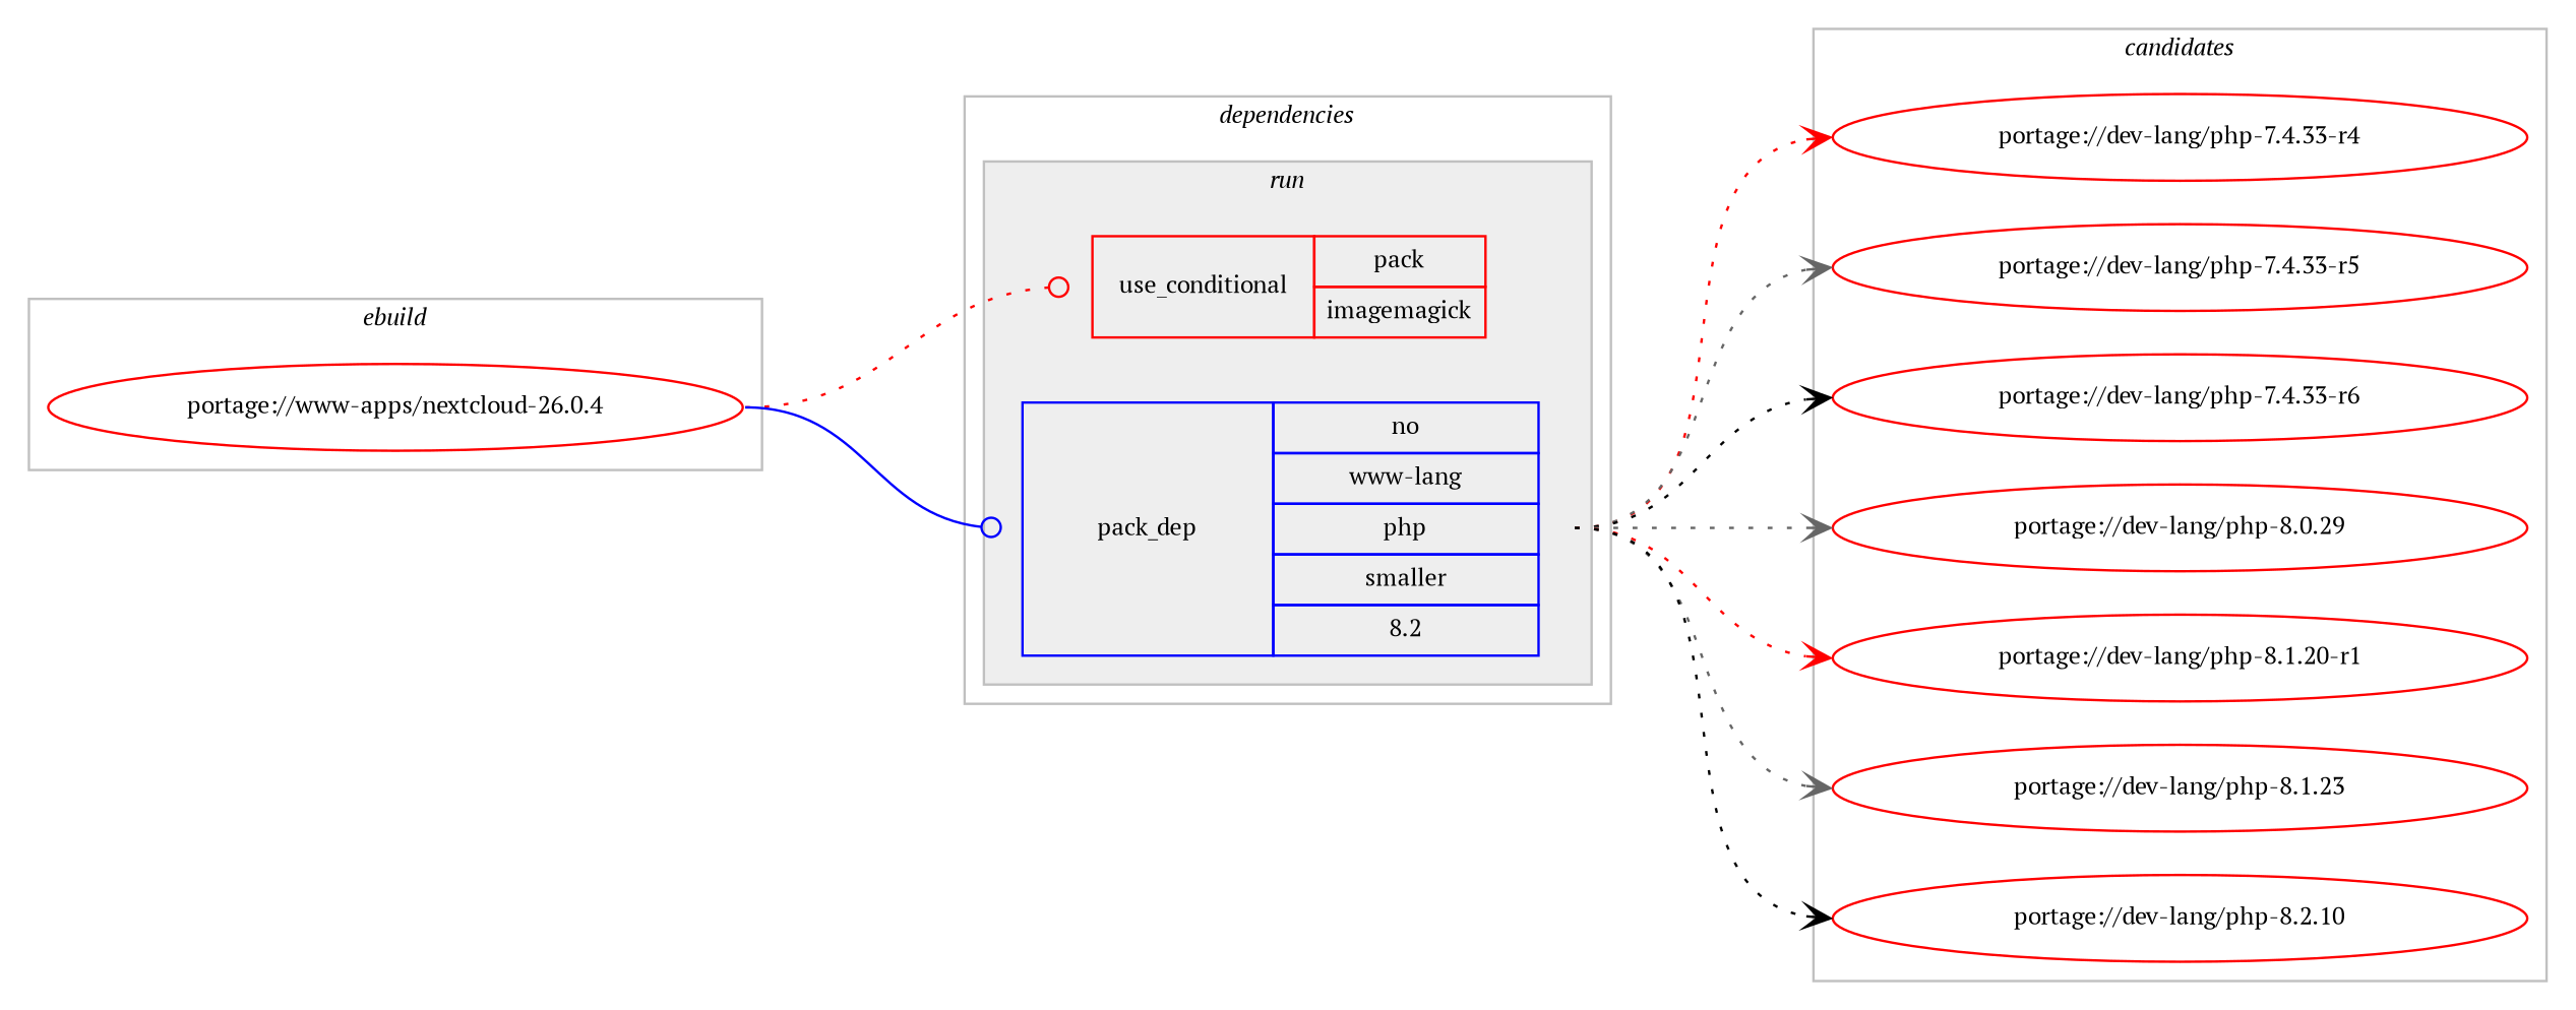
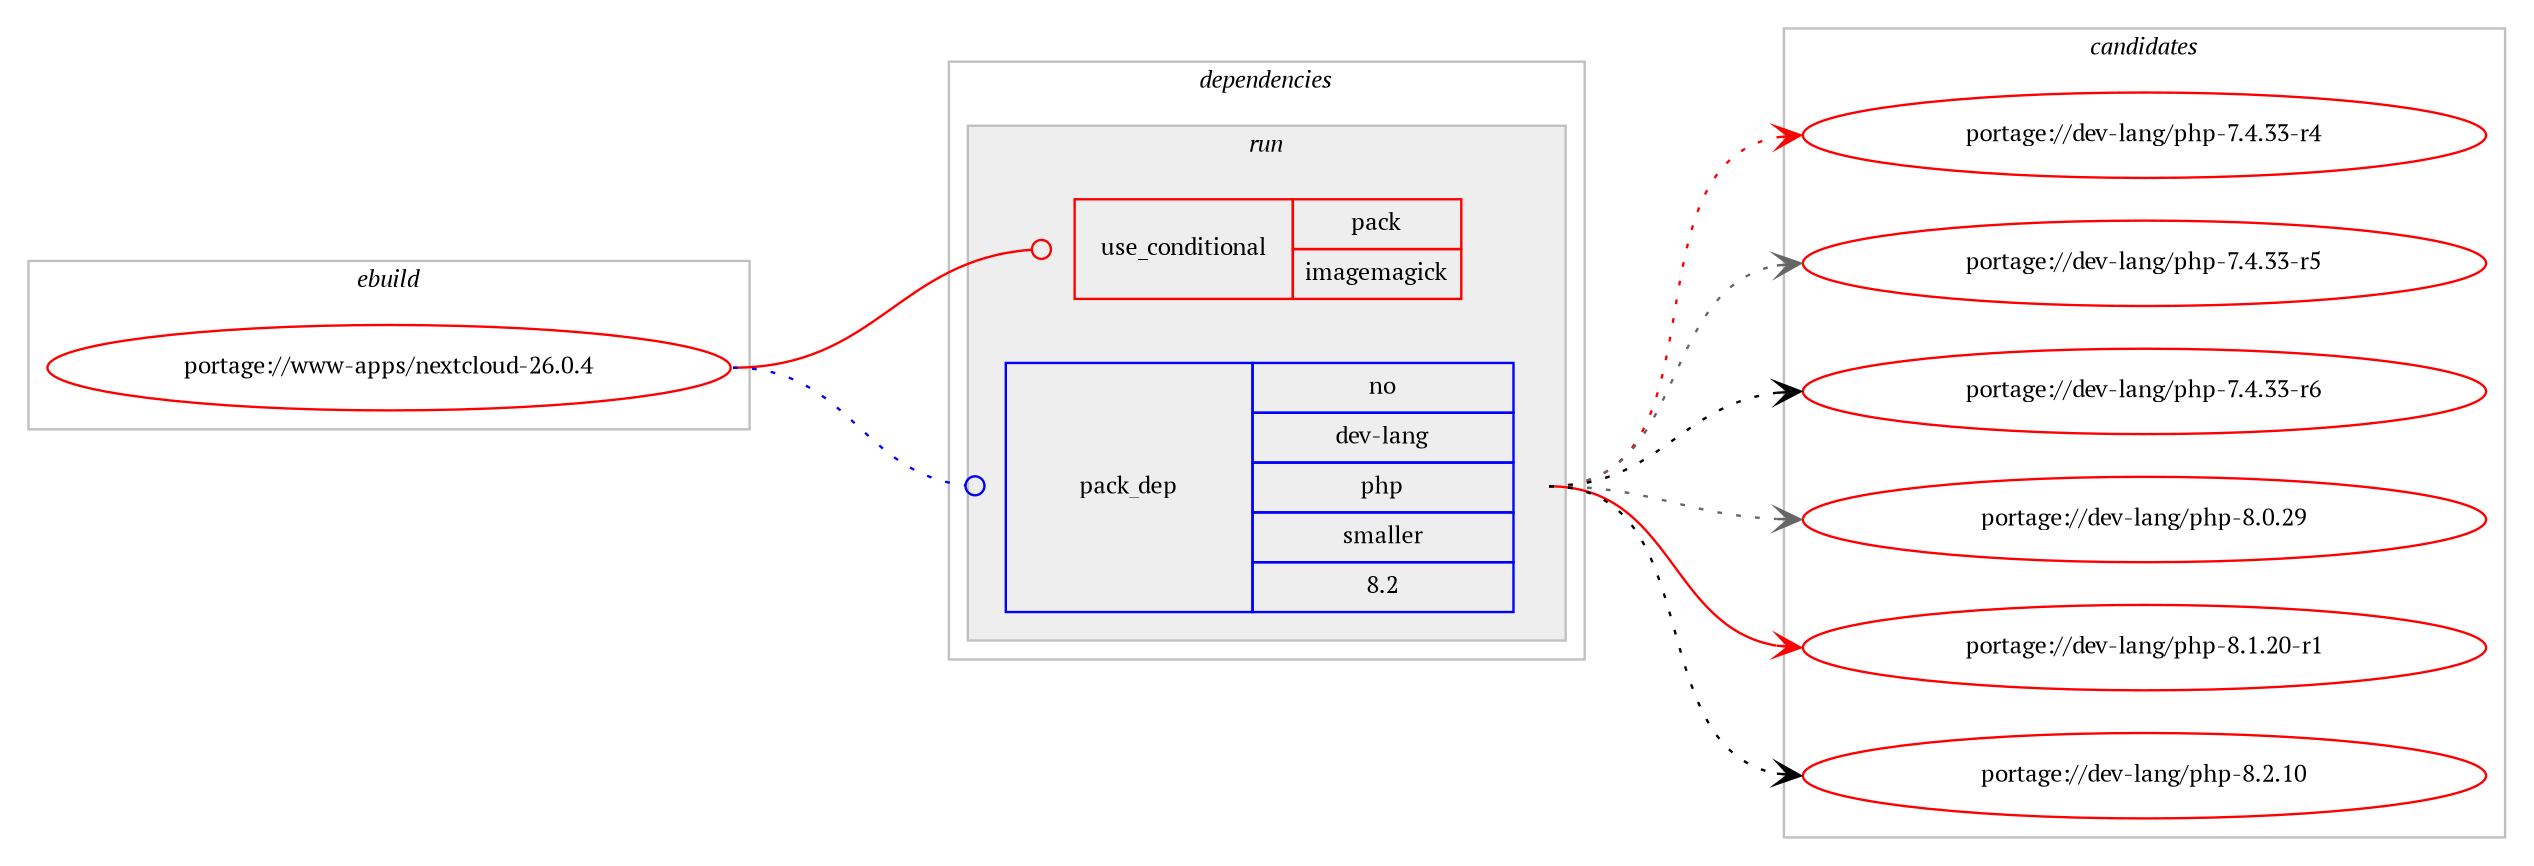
  digraph {
    compound=true
    concentrate=true
    fontname="PT Serif"
    fontsize=10
    newrank=true
    rankdir=LR
    ranksep=1.5
    node [color=red fontname="PT Serif" fontsize=10]
    edge [arrowhead=vee color=red fontname="PT Serif" headport=w style=dotted tailport=e weight=100]
    n1 [label="portage://www-apps/nextcloud-26.0.4" width=4]
    n2 [label=<<TABLE BORDER="0" CELLBORDER="1" CELLSPACING="0" CELLPADDING="4"><TR><TD ROWSPAN="3" CELLPADDING="10">use_conditional</TD></TR><TR><TD>pack</TD></TR><TR><TD>imagemagick</TD></TR></TABLE>> shape=none]
-   n3 [color=blue label=<<TABLE BORDER="0" CELLBORDER="1" CELLSPACING="0" CELLPADDING="4" WIDTH="220"><TR><TD ROWSPAN="6" CELLPADDING="30">pack_dep</TD></TR><TR><TD WIDTH="110">no</TD></TR><TR><TD>www-lang</TD></TR><TR><TD>php</TD></TR><TR><TD>smaller</TD></TR><TR><TD>8.2</TD></TR></TABLE>> shape=none]
+   n3 [color=blue label=<<TABLE BORDER="0" CELLBORDER="1" CELLSPACING="0" CELLPADDING="4" WIDTH="220"><TR><TD ROWSPAN="6" CELLPADDING="30">pack_dep</TD></TR><TR><TD WIDTH="110">no</TD></TR><TR><TD>dev-lang</TD></TR><TR><TD>php</TD></TR><TR><TD>smaller</TD></TR><TR><TD>8.2</TD></TR></TABLE>> shape=none]
    n4 [label="portage://dev-lang/php-7.4.33-r4" width=4]
    n5 [label="portage://dev-lang/php-7.4.33-r5" width=4]
    n6 [label="portage://dev-lang/php-7.4.33-r6" width=4]
    n7 [label="portage://dev-lang/php-8.0.29" width=4]
    n8 [label="portage://dev-lang/php-8.1.20-r1" width=4]
-   n9 [label="portage://dev-lang/php-8.1.23" width=4]
    n10 [label="portage://dev-lang/php-8.2.10" width=4]
    subgraph cluster_1 {
      color=gray
      label=<<i>ebuild</i>>
      rank=same
      n1
    }
    subgraph cluster_2 {
      color=gray
      label=<<i>dependencies</i>>
      subgraph cluster_3 {
        color=gray
        fillcolor="#eeeeee"
        label=<<i>compile</i>>
        style=filled
      }
      subgraph cluster_4 {
        color=gray
        fillcolor="#eeeeee"
        label=<<i>compile and run</i>>
        style=filled
      }
      subgraph cluster_5 {
        color=gray
        fillcolor="#eeeeee"
        label=<<i>run</i>>
        style=filled
        subgraph sub_6 {
          color=gray
          fillcolor="#eeeeee"
          label=<<i>run</i>>
          style=filled
          n2
        }
        subgraph sub_7 {
          color=gray
          fillcolor="#eeeeee"
          label=<<i>run</i>>
          style=filled
          n3
        }
      }
    }
    subgraph cluster_8 {
      color=gray
      label=<<i>candidates</i>>
      rank=same
      subgraph sub_9 {
        color=black
        label=<<i>candidates</i>>
        nodesep=1
        rank=same
        n4
        n5
        n6
        n7
        n8
-       n9
        n10
      }
    }
-   n1 -> n2 [arrowhead=odot weight=20]
-   n1 -> n3 [arrowhead=odot color=blue style=solid weight=20]
+   n1 -> n2 [arrowhead=odot style=solid weight=20]
+   n1 -> n3 [arrowhead=odot color=blue weight=20]
    n3 -> n4
    n3 -> n5 [color=gray40]
    n3 -> n6 [color=black]
    n3 -> n7 [color=gray40]
-   n3 -> n8
-   n3 -> n9 [color=gray40]
+   n3 -> n8 [style=solid]
    n3 -> n10 [color=black]
  }
